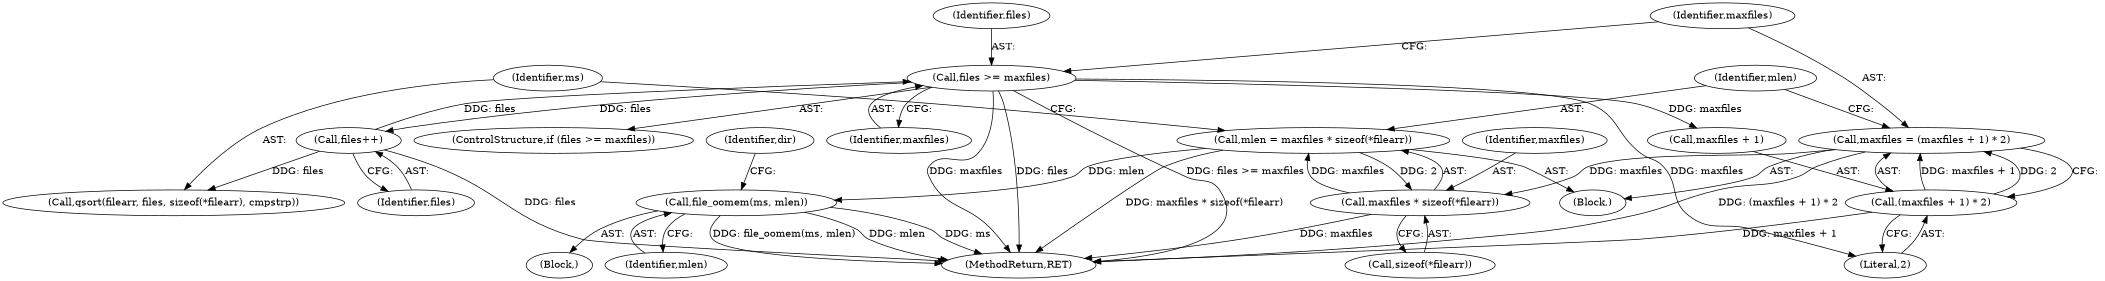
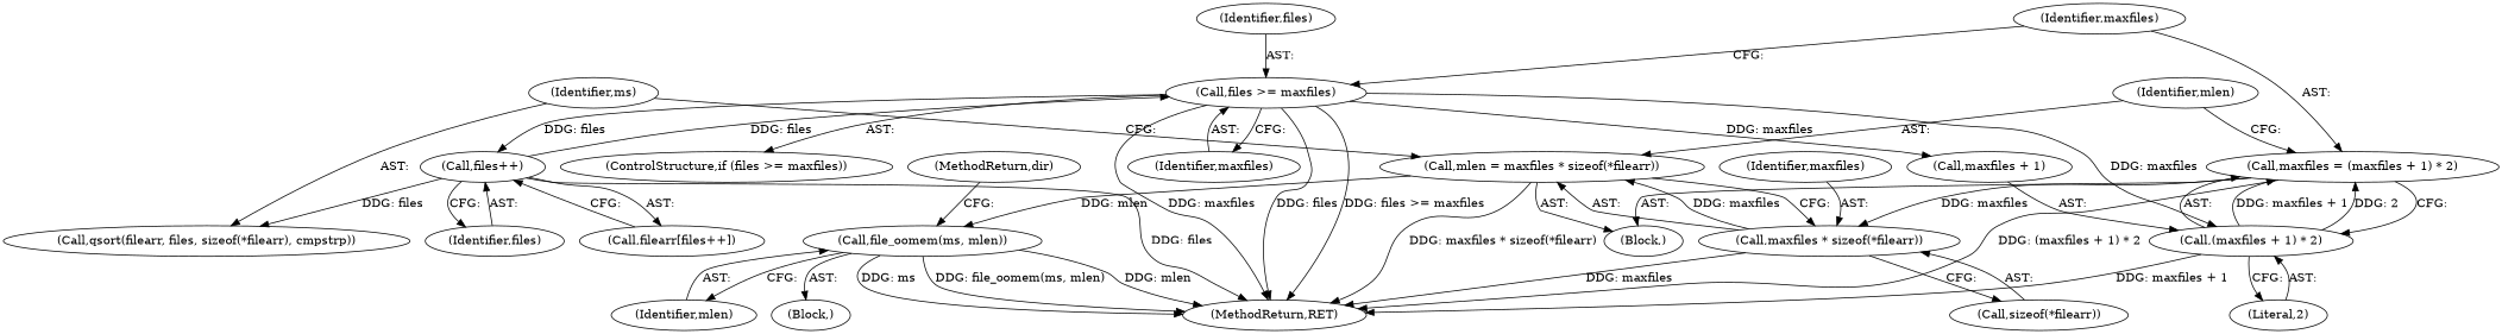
  digraph {
    n1 [label="(Call,mlen = maxfiles * sizeof(*filearr))"]
    n2 [label="(Call,maxfiles * sizeof(*filearr))"]
    n3 [label="(Call,file_oomem(ms, mlen))"]
    n4 [label="(Block,)"]
    n5 [label="(MethodReturn,RET)"]
    n6 [label="(Call,sizeof(*filearr))"]
    n7 [label="(Identifier,mlen)"]
    n8 [label="(Block,)"]
    n9 [label="(Call,maxfiles = (maxfiles + 1) * 2)"]
    n10 [label="(Call,(maxfiles + 1) * 2)"]
    n11 [label="(Literal,2)"]
    n12 [label="(Call,files >= maxfiles)"]
    n13 [label="(Call,files++)"]
    n14 [label="(ControlStructure,if (files >= maxfiles))"]
    n15 [label="(Call,maxfiles + 1)"]
    n16 [label="(Identifier,maxfiles)"]
    n17 [label="(Call,qsort(filearr, files, sizeof(*filearr), cmpstrp))"]
+   n18 [label="(Call,filearr[files++])"]
    n19 [label="(Identifier,files)"]
    n20 [label="(Identifier,files)"]
    n21 [label="(Identifier,maxfiles)"]
    n22 [label="(Identifier,maxfiles)"]
    n23 [label="(Identifier,mlen)"]
    n24 [label="(Identifier,ms)"]
-   n25 [label="(Identifier,dir)"]
-   n1 -> n2 [label="DDG: 2"]
+   n25 [label="(MethodReturn,dir)"]
+   n1 -> n2 [label="CFG: "]
    n1 -> n3 [label="DDG: mlen"]
    n1 -> n4 [label="AST: "]
    n1 -> n5 [label="DDG: maxfiles * sizeof(*filearr)"]
    n2 -> n1 [label="AST: "]
    n2 -> n1 [label="DDG: maxfiles"]
    n2 -> n5 [label="DDG: maxfiles"]
    n2 -> n6 [label="CFG: "]
    n3 -> n5 [label="DDG: ms"]
    n3 -> n5 [label="DDG: file_oomem(ms, mlen)"]
    n3 -> n5 [label="DDG: mlen"]
    n3 -> n7 [label="CFG: "]
    n3 -> n8 [label="AST: "]
    n6 -> n2 [label="AST: "]
    n7 -> n3 [label="AST: "]
    n9 -> n2 [label="DDG: maxfiles"]
    n9 -> n4 [label="AST: "]
    n9 -> n5 [label="DDG: (maxfiles + 1) * 2"]
    n9 -> n10 [label="CFG: "]
    n10 -> n5 [label="DDG: maxfiles + 1"]
    n10 -> n9 [label="AST: "]
    n10 -> n9 [label="DDG: maxfiles + 1"]
    n10 -> n9 [label="DDG: 2"]
    n10 -> n11 [label="CFG: "]
    n11 -> n10 [label="AST: "]
    n12 -> n5 [label="DDG: files >= maxfiles"]
    n12 -> n5 [label="DDG: maxfiles"]
    n12 -> n5 [label="DDG: files"]
-   n12 -> n11 [label="DDG: maxfiles"]
+   n12 -> n10 [label="DDG: maxfiles"]
    n12 -> n13 [label="DDG: files"]
    n12 -> n14 [label="AST: "]
    n12 -> n15 [label="DDG: maxfiles"]
    n12 -> n16 [label="CFG: "]
    n13 -> n5 [label="DDG: files"]
    n13 -> n12 [label="DDG: files"]
    n13 -> n17 [label="DDG: files"]
+   n13 -> n18 [label="AST: "]
    n13 -> n19 [label="CFG: "]
    n15 -> n10 [label="AST: "]
    n16 -> n12 [label="AST: "]
+   n18 -> n13 [label="CFG: "]
    n19 -> n13 [label="AST: "]
    n20 -> n12 [label="AST: "]
    n21 -> n2 [label="AST: "]
    n22 -> n9 [label="AST: "]
    n22 -> n12 [label="CFG: "]
    n23 -> n1 [label="AST: "]
    n23 -> n9 [label="CFG: "]
    n24 -> n1 [label="CFG: "]
    n24 -> n17 [label="AST: "]
    n25 -> n3 [label="CFG: "]
  }
